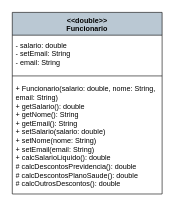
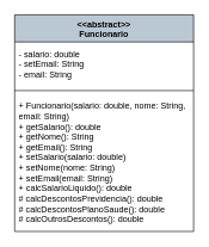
  <mxCell id="0" />
  <mxCell id="1" parent="0" />
- <mxCell id="2" value="&amp;lt;&amp;lt;double&amp;gt;&amp;gt;&lt;div&gt;Funcionario&lt;/div&gt;" style="swimlane;fontStyle=1;align=center;verticalAlign=top;childLayout=stackLayout;horizontal=1;startSize=38;horizontalStack=0;resizeParent=1;resizeParentMax=0;resizeLast=0;collapsible=1;marginBottom=0;whiteSpace=wrap;html=1;fillColor=#BAC8D3;" vertex="1" parent="1"><mxGeometry x="20" y="20" width="250" height="303" as="geometry" /></mxCell>
+ <mxCell id="2" value="&amp;lt;&amp;lt;abstract&amp;gt;&amp;gt;&lt;div&gt;Funcionario&lt;/div&gt;" style="swimlane;fontStyle=1;align=center;verticalAlign=top;childLayout=stackLayout;horizontal=1;startSize=38;horizontalStack=0;resizeParent=1;resizeParentMax=0;resizeLast=0;collapsible=1;marginBottom=0;whiteSpace=wrap;html=1;fillColor=#BAC8D3;" vertex="1" parent="1"><mxGeometry x="20" y="20" width="250" height="303" as="geometry" /></mxCell>
  <mxCell id="3" value="- salario: double&lt;div&gt;- setEmail: String&amp;nbsp;&lt;/div&gt;&lt;div&gt;- email: String&amp;nbsp; &amp;nbsp;&lt;br&gt;&lt;/div&gt;" style="text;strokeColor=none;fillColor=none;align=left;verticalAlign=middle;spacingLeft=4;spacingRight=4;overflow=hidden;rotatable=0;points=[[0,0.5],[1,0.5]];portConstraint=eastwest;whiteSpace=wrap;html=1;" vertex="1" parent="2"><mxGeometry y="38" width="250" height="64" as="geometry" /></mxCell>
  <mxCell id="4" value="" style="line;strokeWidth=1;fillColor=none;align=left;verticalAlign=middle;spacingTop=-1;spacingLeft=3;spacingRight=3;rotatable=0;labelPosition=right;points=[];portConstraint=eastwest;strokeColor=inherit;" vertex="1" parent="2"><mxGeometry y="102" width="250" height="8" as="geometry" /></mxCell>
  <mxCell id="5" value="&lt;div&gt;+ Funcionario(salario: double, nome: String, email: String)&lt;/div&gt;&lt;div&gt;+ getSalario(): double&amp;nbsp;&lt;/div&gt;&lt;div&gt;+ getNome(): String&amp;nbsp;&lt;/div&gt;&lt;div&gt;+ getEmail(): String&amp;nbsp;&lt;/div&gt;&lt;div&gt;+ setSalario(salario: double)&amp;nbsp;&lt;/div&gt;&lt;div&gt;+ setNome(nome: String)&amp;nbsp;&lt;/div&gt;&lt;div&gt;+ setEmail(email: String)&amp;nbsp;&lt;/div&gt;&lt;div&gt;+ calcSalarioLiquido(): double&amp;nbsp;&lt;/div&gt;&lt;div&gt;# calcDescontosPrevidencia():&amp;nbsp;double&amp;nbsp;&lt;/div&gt;&lt;div&gt;# calcDescontosPlanoSaude():&amp;nbsp;double&amp;nbsp;&lt;/div&gt;&lt;div&gt;# calcOutrosDescontos():&amp;nbsp;double&amp;nbsp;&amp;nbsp; &amp;nbsp;&amp;nbsp;&lt;/div&gt;" style="text;strokeColor=none;fillColor=none;align=left;verticalAlign=middle;spacingLeft=4;spacingRight=4;overflow=hidden;rotatable=0;points=[[0,0.5],[1,0.5]];portConstraint=eastwest;whiteSpace=wrap;html=1;" vertex="1" parent="2"><mxGeometry y="110" width="250" height="193" as="geometry" /></mxCell>
